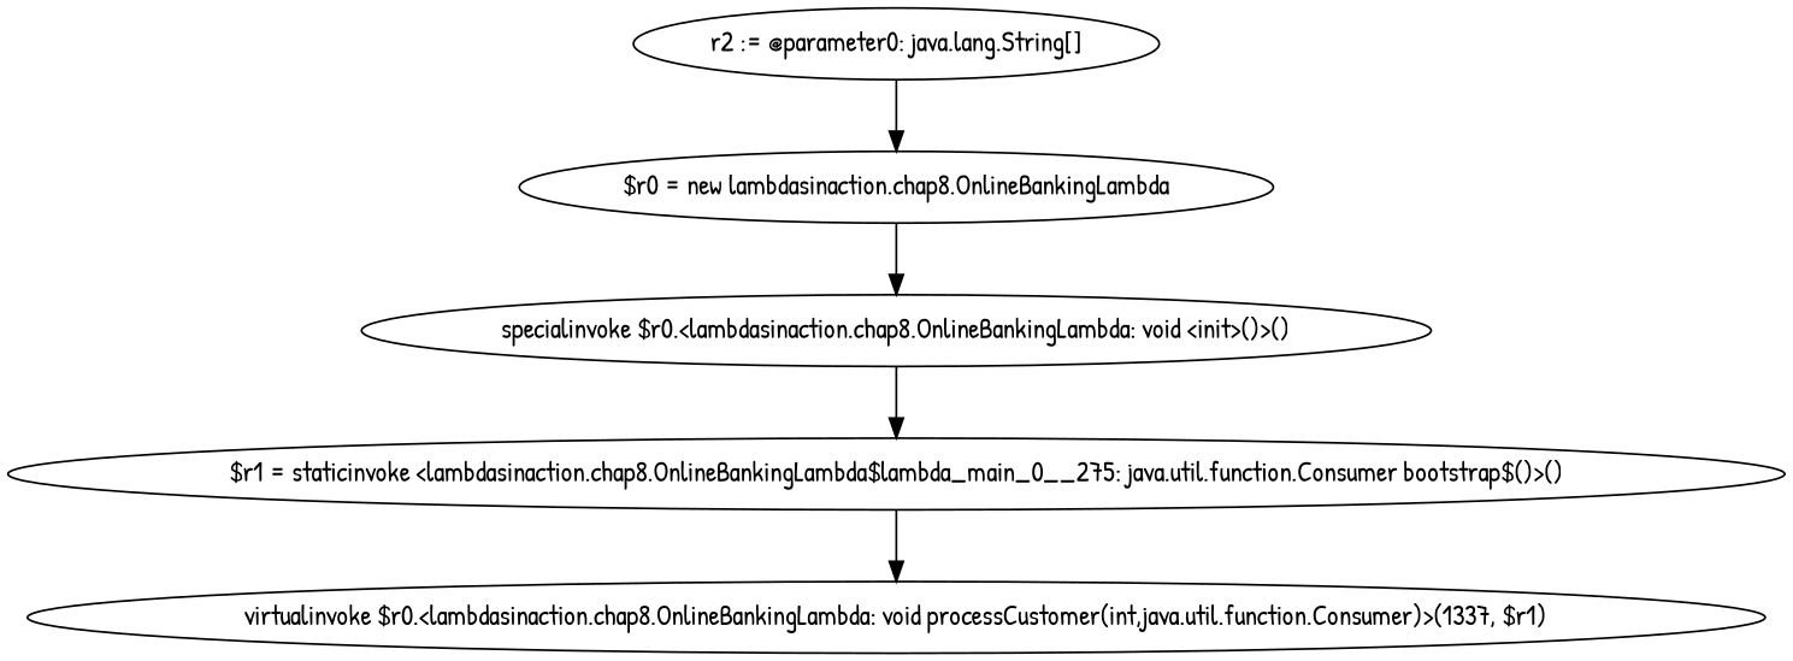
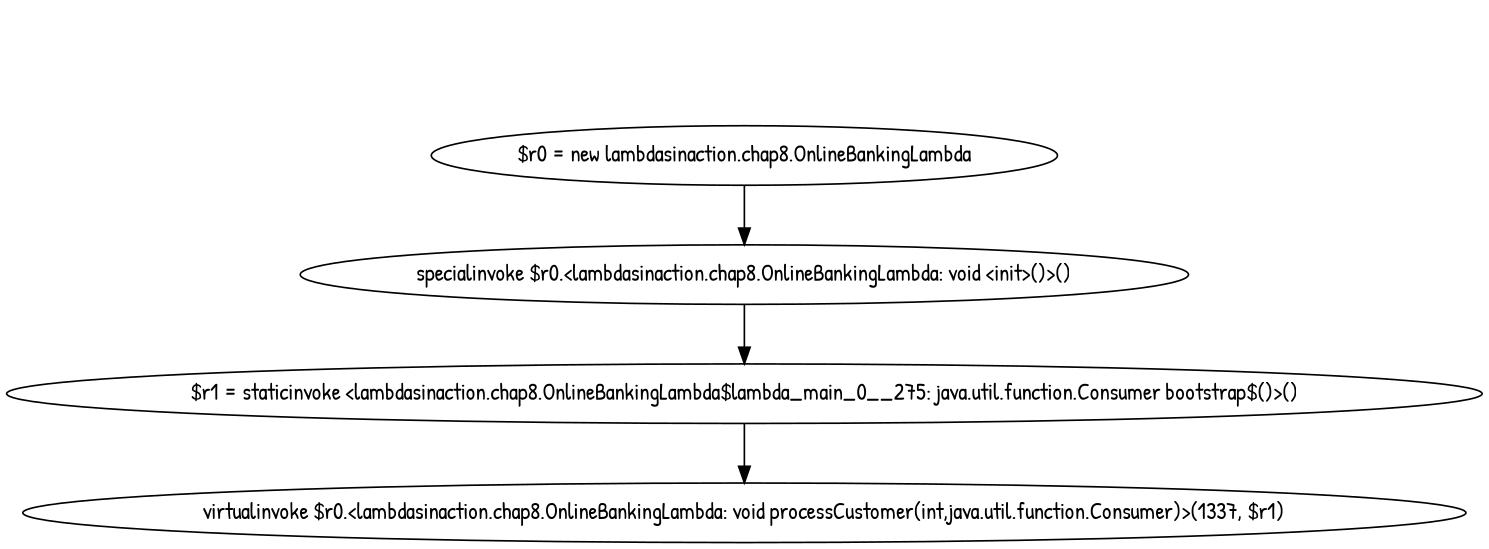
  digraph {
    fontname="Patrick Hand"
    node [fontname="Patrick Hand"]
    edge [fontname="Patrick Hand"]
-   "r2 := @parameter0: java.lang.String[]"
    "$r0 = new lambdasinaction.chap8.OnlineBankingLambda"
    "specialinvoke $r0.<lambdasinaction.chap8.OnlineBankingLambda: void <init>()>()"
    "$r1 = staticinvoke <lambdasinaction.chap8.OnlineBankingLambda$lambda_main_0__275: java.util.function.Consumer bootstrap$()>()"
    "virtualinvoke $r0.<lambdasinaction.chap8.OnlineBankingLambda: void processCustomer(int,java.util.function.Consumer)>(1337, $r1)"
-   "r2 := @parameter0: java.lang.String[]" -> "$r0 = new lambdasinaction.chap8.OnlineBankingLambda"
    "$r0 = new lambdasinaction.chap8.OnlineBankingLambda" -> "specialinvoke $r0.<lambdasinaction.chap8.OnlineBankingLambda: void <init>()>()"
    "specialinvoke $r0.<lambdasinaction.chap8.OnlineBankingLambda: void <init>()>()" -> "$r1 = staticinvoke <lambdasinaction.chap8.OnlineBankingLambda$lambda_main_0__275: java.util.function.Consumer bootstrap$()>()"
    "$r1 = staticinvoke <lambdasinaction.chap8.OnlineBankingLambda$lambda_main_0__275: java.util.function.Consumer bootstrap$()>()" -> "virtualinvoke $r0.<lambdasinaction.chap8.OnlineBankingLambda: void processCustomer(int,java.util.function.Consumer)>(1337, $r1)"
  }
